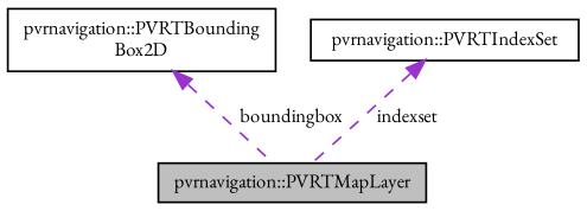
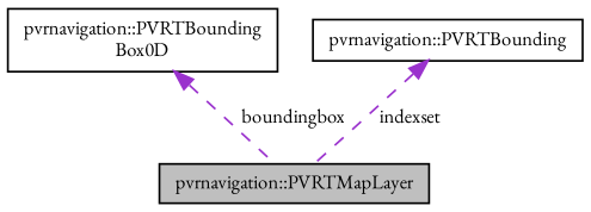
  digraph {
    fontname="EB Garamond"
    node [color=black fillcolor=white fontname="EB Garamond" fontsize=10 shape=record style=filled]
    edge [color=darkorchid3 dir=back fontname="EB Garamond" fontsize=10 labelfontname=Helvetica labelfontsize=10 style=dashed]
    n1 [fillcolor=grey75 fontcolor=black height=0.2 label="pvrnavigation::PVRTMapLayer" width=0.4]
-   n2 [height=0.2 label="pvrnavigation::PVRTBounding\lBox2D" width=0.4]
-   n3 [height=0.2 label="pvrnavigation::PVRTIndexSet" width=0.4]
+   n2 [height=0.2 label="pvrnavigation::PVRTBounding\lBox0D" width=0.4]
+   n3 [height=0.2 label="pvrnavigation::PVRTBounding" width=0.4]
    n2 -> n1 [label=" boundingbox"]
    n3 -> n1 [label=" indexset"]
  }
